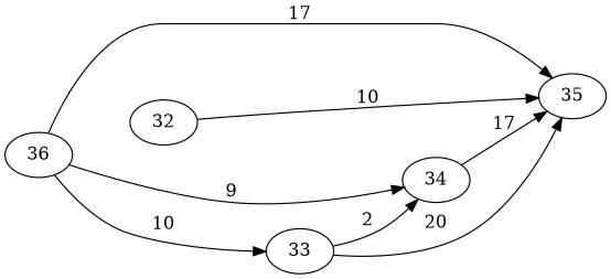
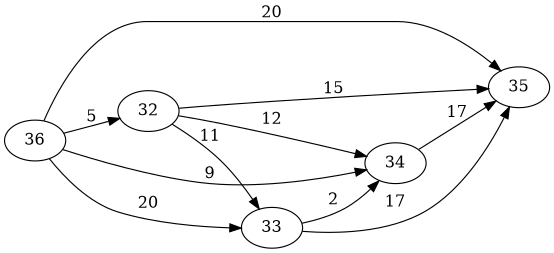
  digraph {
    rankdir=LR
    n1 [label=36]
    32
    33
    34
    35
-   n1 -> 33 [label=10]
+   n1 -> 32 [label=5]
+   n1 -> 33 [label=20]
    n1 -> 34 [label=9]
-   n1 -> 35 [label=17]
-   32 -> 35 [label=10]
+   n1 -> 35 [label=20]
+   32 -> 33 [label=11]
+   32 -> 34 [label=12]
+   32 -> 35 [label=15]
    33 -> 34 [label=2]
-   33 -> 35 [label=20]
+   33 -> 35 [label=17]
    34 -> 35 [label=17]
  }
